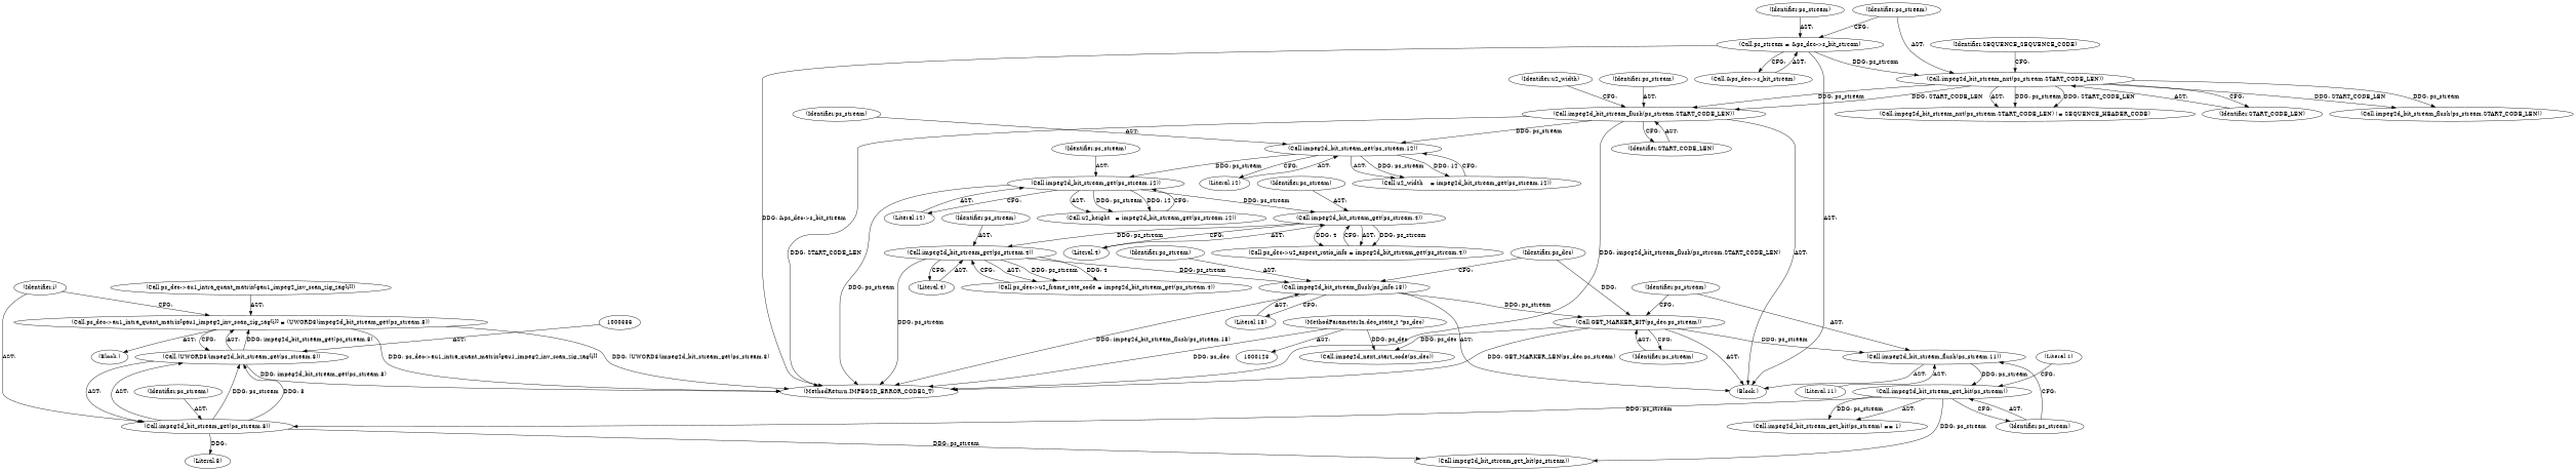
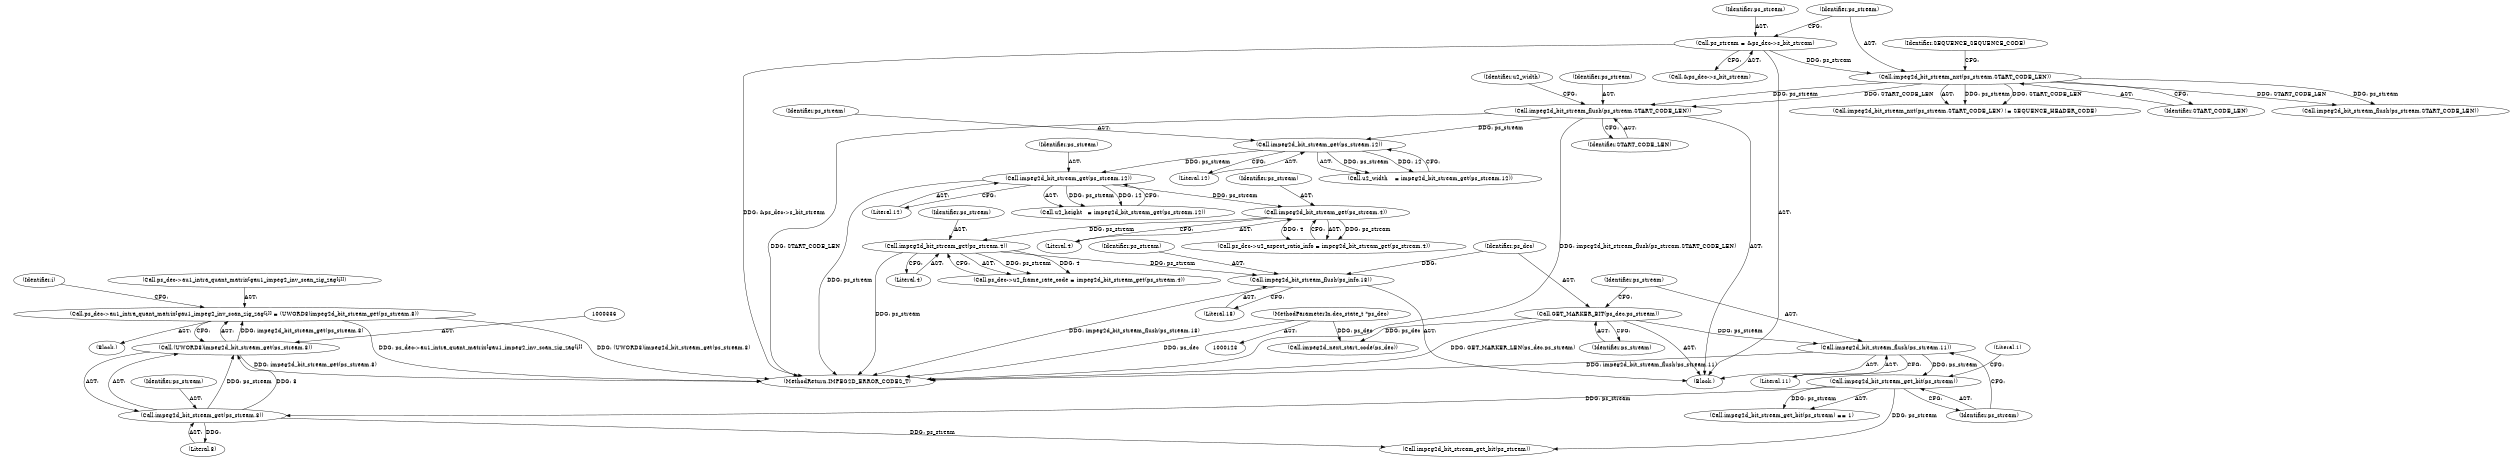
  digraph {
    n1 [label="(Call,ps_dec->au1_intra_quant_matrix[gau1_impeg2_inv_scan_zig_zag[i]] = (UWORD8)impeg2d_bit_stream_get(ps_stream,8))"]
    n2 [label="(Call,(UWORD8)impeg2d_bit_stream_get(ps_stream,8))"]
    n3 [label="(MethodReturn,IMPEG2D_ERROR_CODES_T)"]
    n4 [label="(Block,)"]
    n5 [label="(Call,impeg2d_bit_stream_get(ps_stream,8))"]
    n6 [label="(Call,impeg2d_bit_stream_get_bit(ps_stream))"]
    n7 [label="(Literal,8)"]
    n8 [label="(Call,impeg2d_bit_stream_get_bit(ps_stream))"]
    n9 [label="(Identifier,ps_stream)"]
    n10 [label="(Call,impeg2d_bit_stream_get_bit(ps_stream) == 1)"]
    n11 [label="(Call,impeg2d_bit_stream_flush(ps_stream,11))"]
    n12 [label="(Block,)"]
    n13 [label="(Literal,11)"]
    n14 [label="(Call,GET_MARKER_BIT(ps_dec,ps_stream))"]
    n15 [label="(Identifier,ps_stream)"]
    n16 [label="(Call,impeg2d_next_start_code(ps_dec))"]
    n17 [label="(MethodParameterIn,dec_state_t *ps_dec)"]
    1000123
    n19 [label="(Call,impeg2d_bit_stream_flush(ps_info,18))"]
    n20 [label="(Literal,18)"]
    n21 [label="(Call,impeg2d_bit_stream_get(ps_stream,4))"]
    n22 [label="(Literal,4)"]
    n23 [label="(Call,ps_dec->u2_frame_rate_code = impeg2d_bit_stream_get(ps_stream,4))"]
    n24 [label="(Call,impeg2d_bit_stream_get(ps_stream,4))"]
    n25 [label="(Literal,4)"]
    n26 [label="(Call,ps_dec->u2_aspect_ratio_info = impeg2d_bit_stream_get(ps_stream,4))"]
    n27 [label="(Call,impeg2d_bit_stream_get(ps_stream,12))"]
    n28 [label="(Call,u2_height   = impeg2d_bit_stream_get(ps_stream,12))"]
    n29 [label="(Literal,12)"]
    n30 [label="(Call,impeg2d_bit_stream_get(ps_stream,12))"]
    n31 [label="(Call,u2_width    = impeg2d_bit_stream_get(ps_stream,12))"]
    n32 [label="(Literal,12)"]
    n33 [label="(Call,impeg2d_bit_stream_flush(ps_stream,START_CODE_LEN))"]
    n34 [label="(Identifier,START_CODE_LEN)"]
    n35 [label="(Call,impeg2d_bit_stream_nxt(ps_stream,START_CODE_LEN))"]
    n36 [label="(Call,impeg2d_bit_stream_nxt(ps_stream,START_CODE_LEN) != SEQUENCE_HEADER_CODE)"]
    n37 [label="(Call,impeg2d_bit_stream_flush(ps_stream,START_CODE_LEN))"]
    n38 [label="(Identifier,START_CODE_LEN)"]
    n39 [label="(Call,ps_stream = &ps_dec->s_bit_stream)"]
    n40 [label="(Call,&ps_dec->s_bit_stream)"]
    n41 [label="(Identifier,ps_stream)"]
    n42 [label="(Identifier,ps_dec)"]
    n43 [label="(Identifier,i)"]
    n44 [label="(Identifier,ps_stream)"]
    n45 [label="(Identifier,ps_stream)"]
    n46 [label="(Identifier,ps_stream)"]
    n47 [label="(Identifier,ps_stream)"]
    n48 [label="(Identifier,ps_stream)"]
    n49 [label="(Call,ps_dec->au1_intra_quant_matrix[gau1_impeg2_inv_scan_zig_zag[i]])"]
    n50 [label="(Identifier,ps_stream)"]
    n51 [label="(Literal,1)"]
    n52 [label="(Identifier,ps_stream)"]
    n53 [label="(Identifier,SEQUENCE_SEQUENCE_CODE)"]
    n54 [label="(Identifier,ps_stream)"]
    n55 [label="(Identifier,ps_stream)"]
    n56 [label="(Identifier,u2_width)"]
    1000336
    n1 -> n2 [label="CFG: "]
    n1 -> n3 [label="DDG: ps_dec->au1_intra_quant_matrix[gau1_impeg2_inv_scan_zig_zag[i]]"]
    n1 -> n3 [label="DDG: (UWORD8)impeg2d_bit_stream_get(ps_stream,8)"]
    n1 -> n4 [label="AST: "]
    n2 -> n1 [label="AST: "]
    n2 -> n1 [label="DDG: impeg2d_bit_stream_get(ps_stream,8)"]
    n2 -> n3 [label="DDG: impeg2d_bit_stream_get(ps_stream,8)"]
    n2 -> n5 [label="AST: "]
    n5 -> n2 [label="AST: "]
    n5 -> n2 [label="DDG: ps_stream"]
    n5 -> n2 [label="DDG: 8"]
    n5 -> n6 [label="DDG: ps_stream"]
    n5 -> n7 [label="DDG: "]
-   n43 -> n5 [label="AST: "]
+   n7 -> n5 [label="AST: "]
    n8 -> n5 [label="DDG: ps_stream"]
    n8 -> n6 [label="DDG: ps_stream"]
    n8 -> n9 [label="CFG: "]
    n8 -> n10 [label="AST: "]
    n8 -> n10 [label="DDG: ps_stream"]
    n9 -> n8 [label="AST: "]
    n9 -> n11 [label="CFG: "]
+   n11 -> n3 [label="DDG: impeg2d_bit_stream_flush(ps_stream,11)"]
    n11 -> n8 [label="DDG: ps_stream"]
    n11 -> n12 [label="AST: "]
+   n11 -> n13 [label="CFG: "]
    n13 -> n11 [label="AST: "]
    n14 -> n3 [label="DDG: GET_MARKER_LEN(ps_dec,ps_stream)"]
    n14 -> n11 [label="DDG: ps_stream"]
    n14 -> n12 [label="AST: "]
    n14 -> n15 [label="CFG: "]
    n14 -> n16 [label="DDG: ps_dec"]
    n15 -> n14 [label="AST: "]
    n17 -> n3 [label="DDG: ps_dec"]
    n17 -> n16 [label="DDG: ps_dec"]
    n17 -> 1000123 [label="AST: "]
    n19 -> n3 [label="DDG: impeg2d_bit_stream_flush(ps_stream,18)"]
    n19 -> n12 [label="AST: "]
-   n19 -> n14 [label="DDG: ps_stream"]
    n19 -> n20 [label="CFG: "]
    n20 -> n19 [label="AST: "]
    n21 -> n3 [label="DDG: ps_stream"]
    n21 -> n19 [label="DDG: ps_stream"]
    n21 -> n22 [label="CFG: "]
    n21 -> n23 [label="AST: "]
    n21 -> n23 [label="DDG: ps_stream"]
    n21 -> n23 [label="DDG: 4"]
    n22 -> n21 [label="AST: "]
    n23 -> n21 [label="CFG: "]
    n24 -> n21 [label="DDG: ps_stream"]
    n24 -> n25 [label="CFG: "]
    n24 -> n26 [label="AST: "]
    n24 -> n26 [label="DDG: ps_stream"]
    n24 -> n26 [label="DDG: 4"]
    n25 -> n24 [label="AST: "]
    n26 -> n24 [label="CFG: "]
    n27 -> n3 [label="DDG: ps_stream"]
    n27 -> n24 [label="DDG: ps_stream"]
    n27 -> n28 [label="AST: "]
    n27 -> n28 [label="DDG: ps_stream"]
    n27 -> n28 [label="DDG: 12"]
    n27 -> n29 [label="CFG: "]
    n28 -> n27 [label="CFG: "]
    n29 -> n27 [label="AST: "]
    n30 -> n27 [label="DDG: ps_stream"]
    n30 -> n31 [label="AST: "]
    n30 -> n31 [label="DDG: ps_stream"]
    n30 -> n31 [label="DDG: 12"]
    n30 -> n32 [label="CFG: "]
    n31 -> n30 [label="CFG: "]
    n32 -> n30 [label="AST: "]
    n33 -> n3 [label="DDG: START_CODE_LEN"]
    n33 -> n3 [label="DDG: impeg2d_bit_stream_flush(ps_stream,START_CODE_LEN)"]
    n33 -> n12 [label="AST: "]
    n33 -> n30 [label="DDG: ps_stream"]
    n33 -> n34 [label="CFG: "]
    n34 -> n33 [label="AST: "]
    n35 -> n33 [label="DDG: ps_stream"]
    n35 -> n33 [label="DDG: START_CODE_LEN"]
    n35 -> n36 [label="AST: "]
    n35 -> n36 [label="DDG: ps_stream"]
    n35 -> n36 [label="DDG: START_CODE_LEN"]
    n35 -> n37 [label="DDG: ps_stream"]
    n35 -> n37 [label="DDG: START_CODE_LEN"]
    n35 -> n38 [label="CFG: "]
    n38 -> n35 [label="AST: "]
    n39 -> n3 [label="DDG: &ps_dec->s_bit_stream"]
    n39 -> n12 [label="AST: "]
    n39 -> n35 [label="DDG: ps_stream"]
    n39 -> n40 [label="CFG: "]
    n40 -> n39 [label="AST: "]
    n41 -> n19 [label="AST: "]
-   n42 -> n14 [label="DDG: "]
-   n42 -> n19 [label="CFG: "]
+   n42 -> n14 [label="AST: "]
+   n42 -> n19 [label="DDG: "]
    n43 -> n1 [label="CFG: "]
    n44 -> n39 [label="AST: "]
    n45 -> n21 [label="AST: "]
    n46 -> n30 [label="AST: "]
    n47 -> n5 [label="AST: "]
    n48 -> n33 [label="AST: "]
    n49 -> n1 [label="AST: "]
    n50 -> n24 [label="AST: "]
    n51 -> n8 [label="CFG: "]
    n52 -> n11 [label="AST: "]
    n52 -> n14 [label="CFG: "]
    n53 -> n35 [label="CFG: "]
    n54 -> n27 [label="AST: "]
    n55 -> n35 [label="AST: "]
    n55 -> n39 [label="CFG: "]
    n56 -> n33 [label="CFG: "]
    1000336 -> n2 [label="AST: "]
  }
